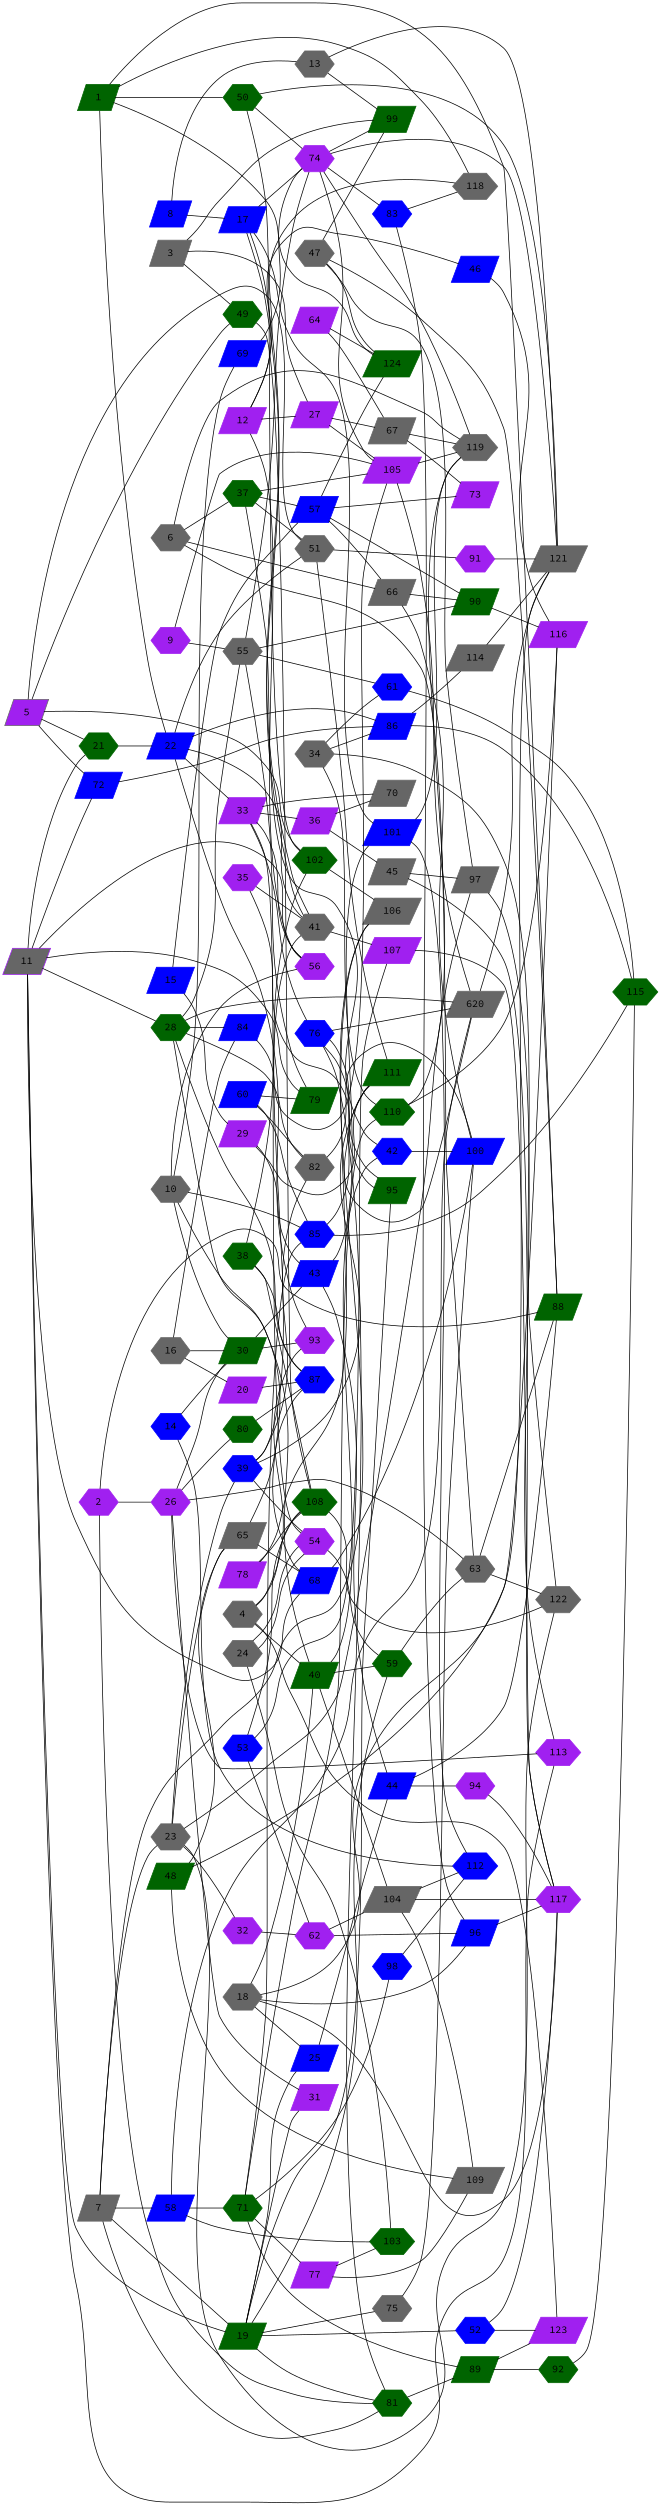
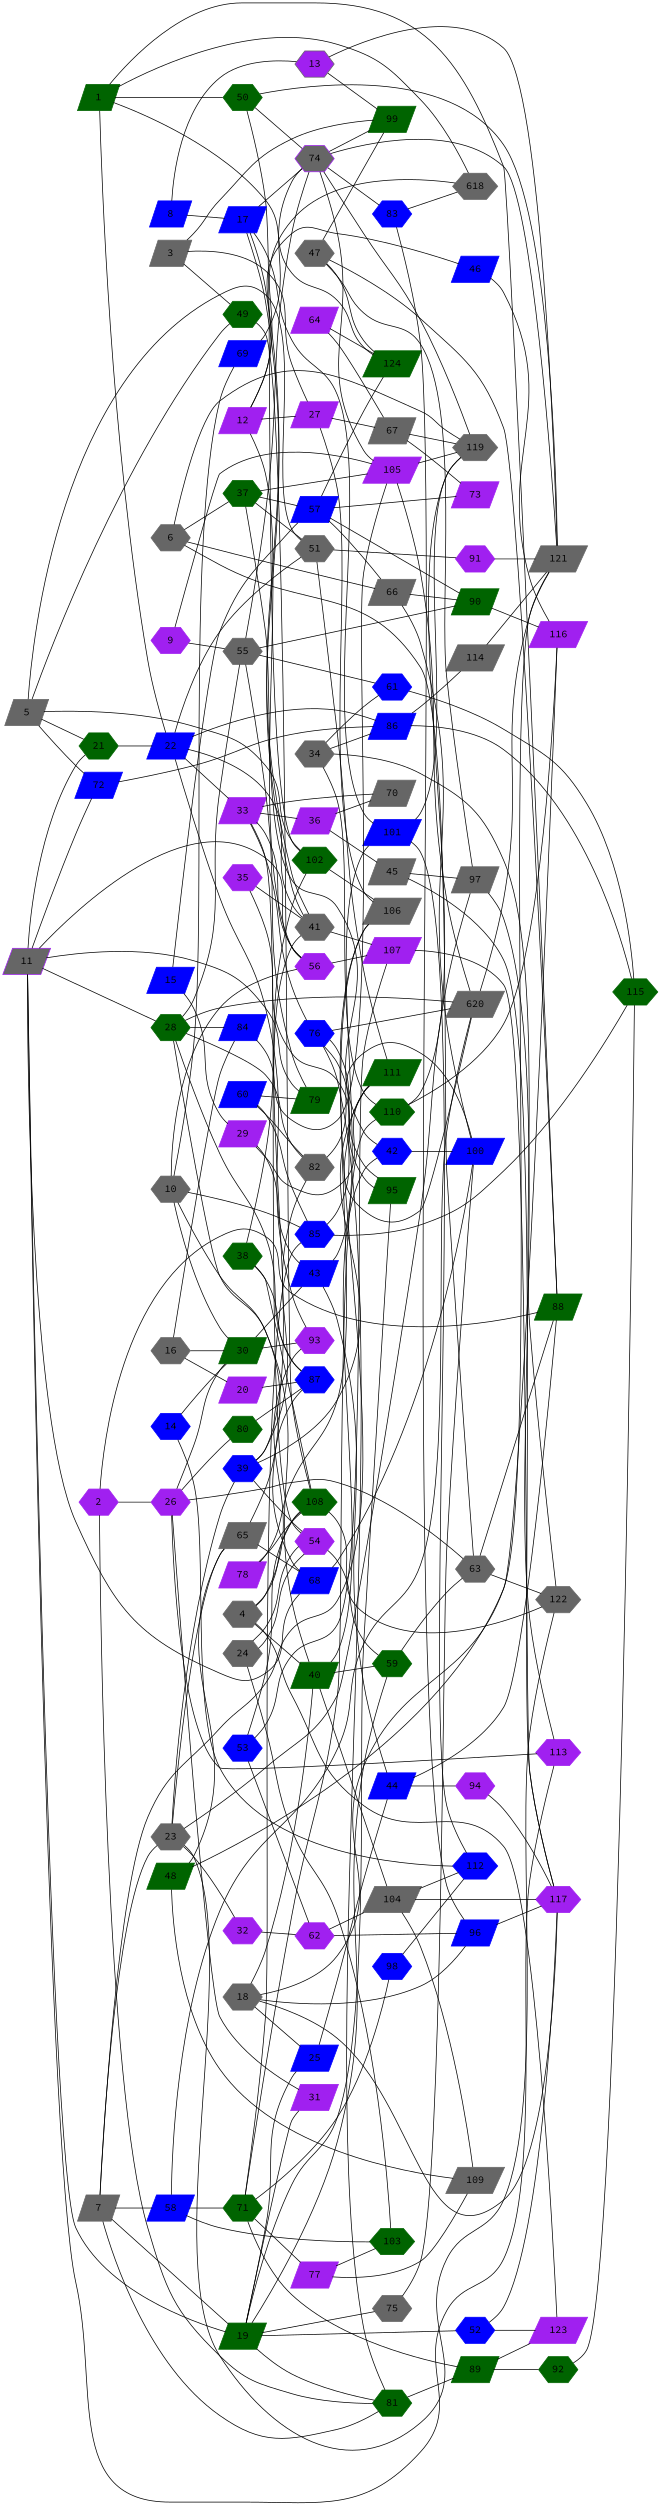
  graph {
    fontname="Source Code Pro"
    rankdir=LR
    node [color=gray40 fontname="Source Code Pro" shape=parallelogram style=filled]
    edge [fontname="Source Code Pro"]
    1 [color=darkgreen]
    22 [color=blue]
    50 [color=darkgreen shape=hexagon]
    88 [color=darkgreen]
-   118 [shape=hexagon]
+   118 [shape=hexagon label=618]
    124 [color=darkgreen]
    93 [color=purple shape=hexagon]
    51 [shape=hexagon]
    41 [shape=hexagon]
    33 [color=purple]
    86 [color=blue]
    102 [color=darkgreen shape=hexagon]
    121
-   74 [color=purple shape=hexagon]
+   74 [color=purple shape=hexagon fillcolor=gray40]
    2 [color=purple shape=hexagon]
    26 [color=purple shape=hexagon]
    81 [color=darkgreen shape=hexagon]
    63 [shape=hexagon]
    30 [color=darkgreen]
    113 [color=purple shape=hexagon]
    31 [color=purple]
    80 [color=darkgreen shape=hexagon]
    89 [color=darkgreen]
    27 [color=purple]
    3
    49 [color=darkgreen shape=hexagon]
    99 [color=darkgreen]
    106
    67
    108 [color=darkgreen shape=hexagon]
    4 [shape=hexagon]
    40 [color=darkgreen]
    123 [color=purple]
    59 [color=darkgreen shape=hexagon]
    42 [color=blue shape=hexagon]
    104
    122 [shape=hexagon]
-   5 [fillcolor=purple]
+   5
    21 [color=darkgreen shape=hexagon]
    72 [color=blue]
    111 [color=darkgreen]
    91 [color=purple shape=hexagon]
    6 [shape=hexagon]
    37 [color=darkgreen shape=hexagon]
    66
    119 [shape=hexagon]
    105 [color=purple]
    57 [color=blue]
    100 [color=blue]
    90 [color=darkgreen]
    7
    19 [color=darkgreen]
    23 [shape=hexagon]
    58 [color=blue]
    25 [color=blue]
    52 [color=blue shape=hexagon]
    75 [shape=hexagon]
    95 [color=darkgreen]
    32 [color=purple shape=hexagon]
    39 [color=blue shape=hexagon]
    65
    97
    103 [color=darkgreen shape=hexagon]
    n64 [label=620]
    71 [color=darkgreen shape=hexagon]
    8 [color=blue]
-   13 [shape=hexagon]
+   13 [shape=hexagon fillcolor=purple]
    17 [color=blue]
    101 [color=blue]
    9 [color=purple shape=hexagon]
    55 [shape=hexagon]
    79 [color=darkgreen]
    61 [color=blue shape=hexagon]
    10 [shape=hexagon]
    68 [color=blue]
    69 [color=blue]
    85 [color=blue shape=hexagon]
    56 [color=purple shape=hexagon]
    43 [color=blue]
    115 [color=darkgreen shape=hexagon]
    11 [color=purple fillcolor=gray40]
    28 [color=darkgreen shape=hexagon]
    84 [color=blue]
    87 [color=blue shape=hexagon]
    82 [shape=hexagon]
    107 [color=purple]
    12 [color=purple]
    46 [color=blue]
    116 [color=purple]
    14 [color=blue shape=hexagon]
    112 [color=blue shape=hexagon]
    15 [color=blue]
    29 [color=purple]
    73 [color=purple]
    16 [shape=hexagon]
    20 [color=purple]
    83 [color=blue shape=hexagon]
    18 [shape=hexagon]
    96 [color=blue]
    117 [color=purple shape=hexagon]
    44 [color=blue]
    54 [color=purple shape=hexagon]
    36 [color=purple]
    70
    76 [color=blue shape=hexagon]
    114
    62 [color=purple shape=hexagon]
    24 [shape=hexagon]
    94 [color=purple shape=hexagon]
    45
    34 [shape=hexagon]
    110 [color=darkgreen shape=hexagon]
    35 [color=purple shape=hexagon]
    38 [color=darkgreen shape=hexagon]
    109
    47 [shape=hexagon]
    48 [color=darkgreen]
    53 [color=blue shape=hexagon]
    77 [color=purple]
    98 [color=blue shape=hexagon]
    60 [color=blue]
    64 [color=purple]
    92 [color=darkgreen shape=hexagon]
    78 [color=purple]
    1 -- 22
    1 -- 50
    1 -- 88
    1 -- 118
    1 -- 124
    22 -- 93
    22 -- 51
    22 -- 41
    22 -- 33
    22 -- 86
    50 -- 102
    50 -- 121
    50 -- 74
    51 -- 111
    51 -- 91
    41 -- 107
    33 -- 56
    33 -- 54
    33 -- 36
    33 -- 70
    33 -- 76
    86 -- 115
    86 -- 114
    102 -- 106
    74 -- 121
    74 -- 99
    74 -- 119
    74 -- 105
    74 -- 83
    2 -- 88
    2 -- 26
    2 -- 81
    26 -- 63
    26 -- 30
    26 -- 113
    26 -- 31
    26 -- 80
    81 -- 89
    63 -- 88
    63 -- 122
    30 -- 93
    30 -- 43
    80 -- 87
    89 -- 123
    89 -- 92
-   27 -- 105
+   27 -- 106
    27 -- 67
    3 -- 27
    3 -- 49
    3 -- 99
    49 -- 108
    67 -- 119
    67 -- 73
    108 -- 122
    4 -- 93
    4 -- 108
    4 -- 40
    4 -- 123
    40 -- 59
    40 -- 42
    40 -- 104
    59 -- 63
    42 -- 100
    104 -- 112
    104 -- 117
    104 -- 109
    5 -- 51
    5 -- 102
    5 -- 49
    5 -- 21
    5 -- 72
    21 -- 22
    72 -- 86
    91 -- 121
    6 -- 63
    6 -- 37
    6 -- 66
    6 -- 119
    37 -- 51
    37 -- 42
    37 -- 105
    37 -- 57
    66 -- 100
    66 -- 90
    105 -- 119
    105 -- n64
    57 -- 124
    57 -- 66
    57 -- 90
    57 -- 73
    90 -- 116
    7 -- 81
    7 -- 106
    7 -- 19
    7 -- 23
    7 -- 58
    19 -- 81
    19 -- 31
    19 -- 59
    19 -- 25
    19 -- 52
    19 -- 75
    19 -- 95
    23 -- 122
    23 -- 32
    23 -- 39
    23 -- 65
    23 -- 97
    58 -- 103
    58 -- n64
    58 -- 71
    25 -- 44
    52 -- 123
    52 -- 117
    75 -- 100
    32 -- 62
    39 -- 41
    39 -- 111
    39 -- 82
    39 -- 54
    65 -- 68
    65 -- 87
    97 -- 113
    n64 -- 121
    71 -- 89
    71 -- 85
    71 -- 110
    71 -- 77
    71 -- 98
    8 -- 13
    8 -- 17
    13 -- 121
    13 -- 99
    17 -- 41
    17 -- 41
    17 -- 74
    17 -- 101
    101 -- 119
    101 -- 112
    9 -- 105
    9 -- 55
    55 -- 74
    55 -- 90
    55 -- 79
    55 -- 61
    61 -- 115
    10 -- 30
    10 -- 68
    10 -- 69
    10 -- 85
    10 -- 56
    68 -- 100
    69 -- 74
    85 -- 111
    85 -- 115
+   56 -- 107
    43 -- 101
    43 -- 44
    11 -- 113
    11 -- 21
    11 -- 72
    11 -- 19
    11 -- 79
    11 -- 68
    11 -- 56
    11 -- 28
    28 -- 40
    28 -- n64
    28 -- 55
    28 -- 84
    28 -- 87
    28 -- 82
    84 -- 105
    82 -- 100
    107 -- 117
    12 -- 118
    12 -- 27
    12 -- 56
    12 -- 46
    46 -- 116
    14 -- 30
    14 -- 112
    15 -- 57
    15 -- 29
    29 -- 111
    29 -- 43
    16 -- 30
    16 -- 84
    16 -- 20
    20 -- 87
    83 -- 118
    83 -- 96
    18 -- 121
    18 -- 40
    18 -- 25
    18 -- 96
    18 -- 117
    96 -- 117
    44 -- 88
    44 -- 94
    54 -- 59
    36 -- 70
    36 -- 45
    76 -- 81
    76 -- 95
    76 -- 95
    76 -- n64
    114 -- 121
    62 -- 104
    62 -- 96
    24 -- 103
    24 -- 54
    24 -- 54
    94 -- 117
    45 -- 97
    45 -- 117
    34 -- 86
    34 -- 122
    34 -- 61
    34 -- 110
    110 -- 119
    110 -- 116
    35 -- 41
    35 -- n64
    38 -- 102
    38 -- 108
    38 -- 87
    47 -- 88
    47 -- 124
    47 -- 99
    47 -- 97
    48 -- 65
    48 -- 116
    48 -- 109
    53 -- 108
    53 -- 107
    53 -- 62
    77 -- 103
    77 -- 109
    98 -- 112
    60 -- 79
    60 -- 85
    60 -- 82
    64 -- 124
    64 -- 67
    92 -- 115
    78 -- 106
    78 -- 108
  }
